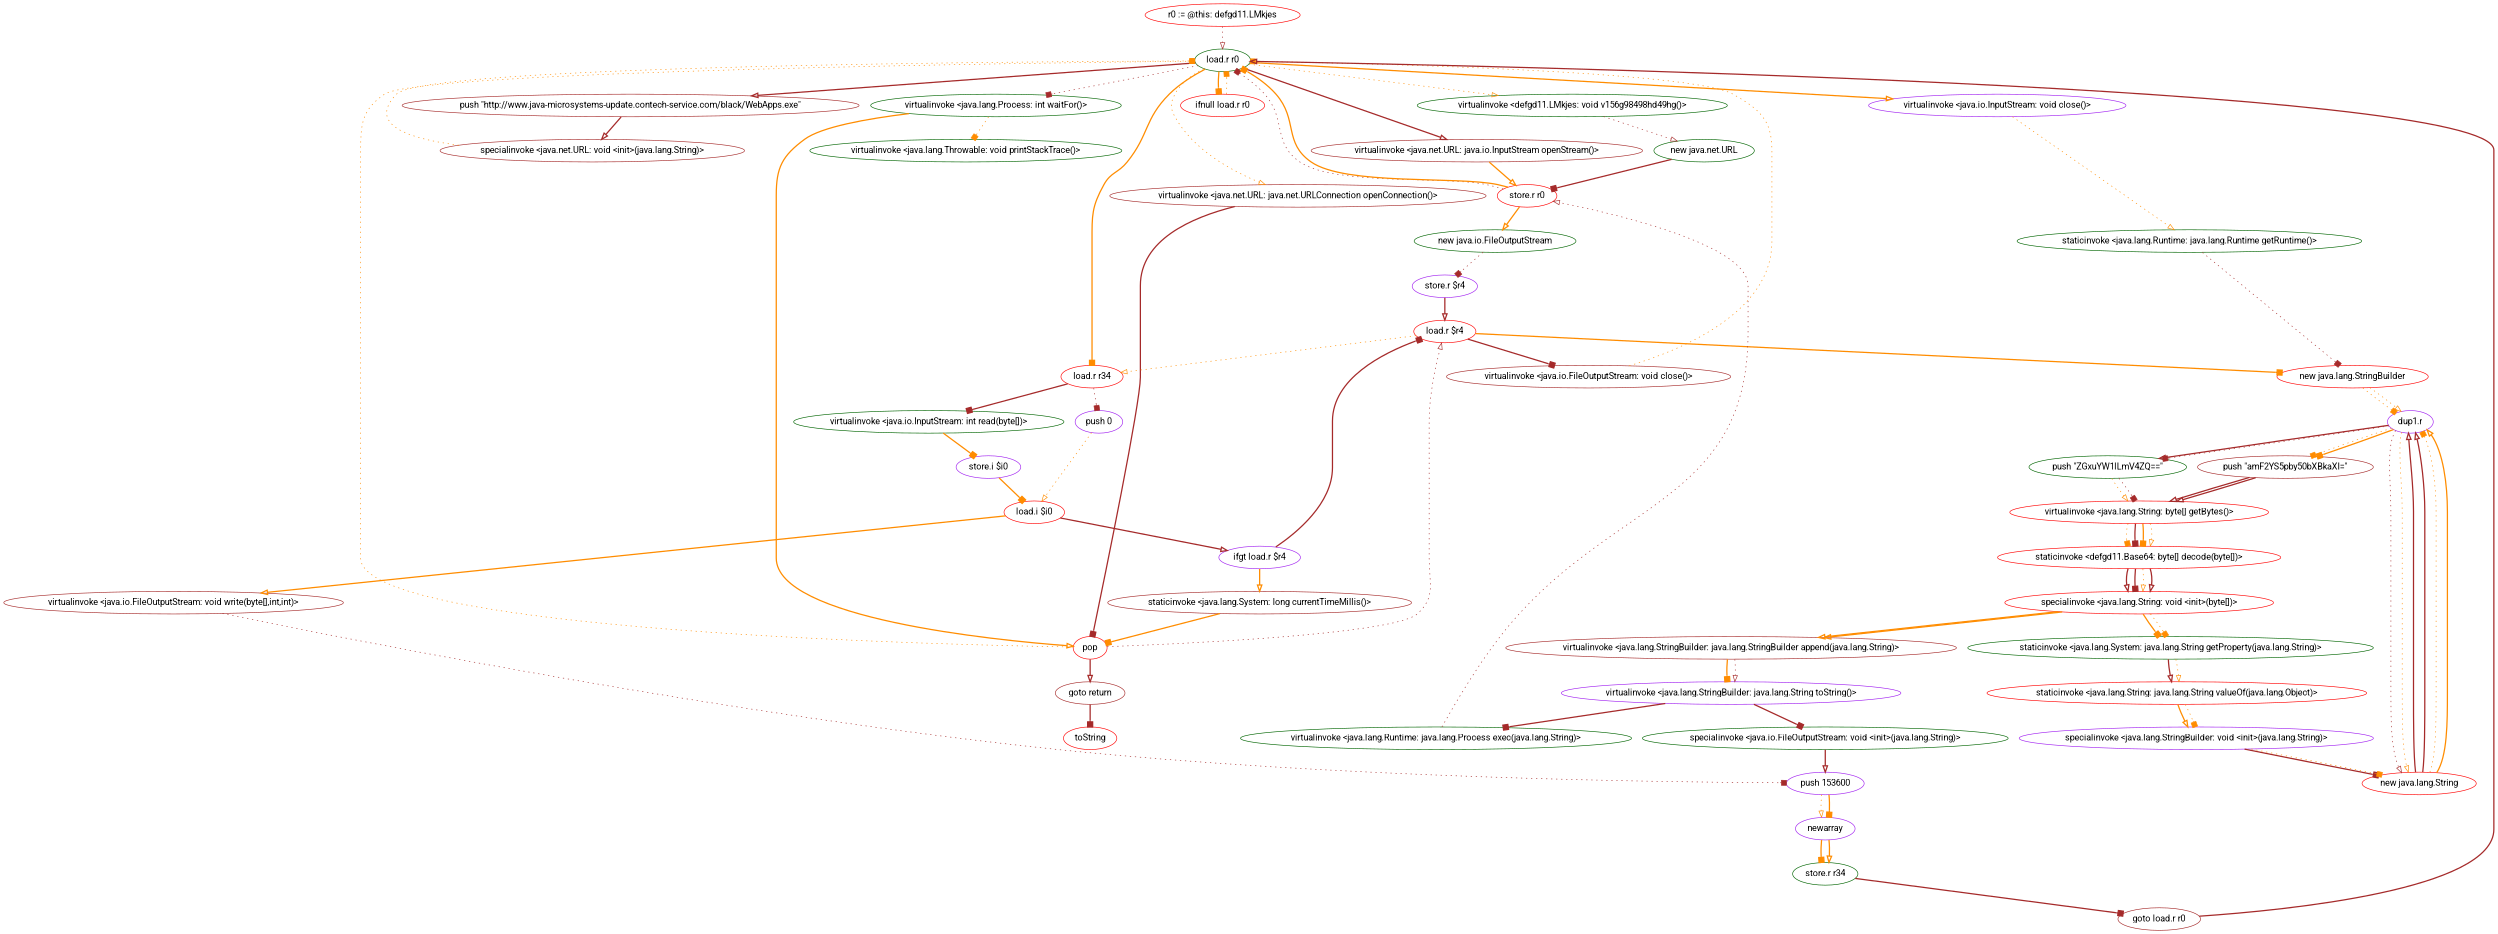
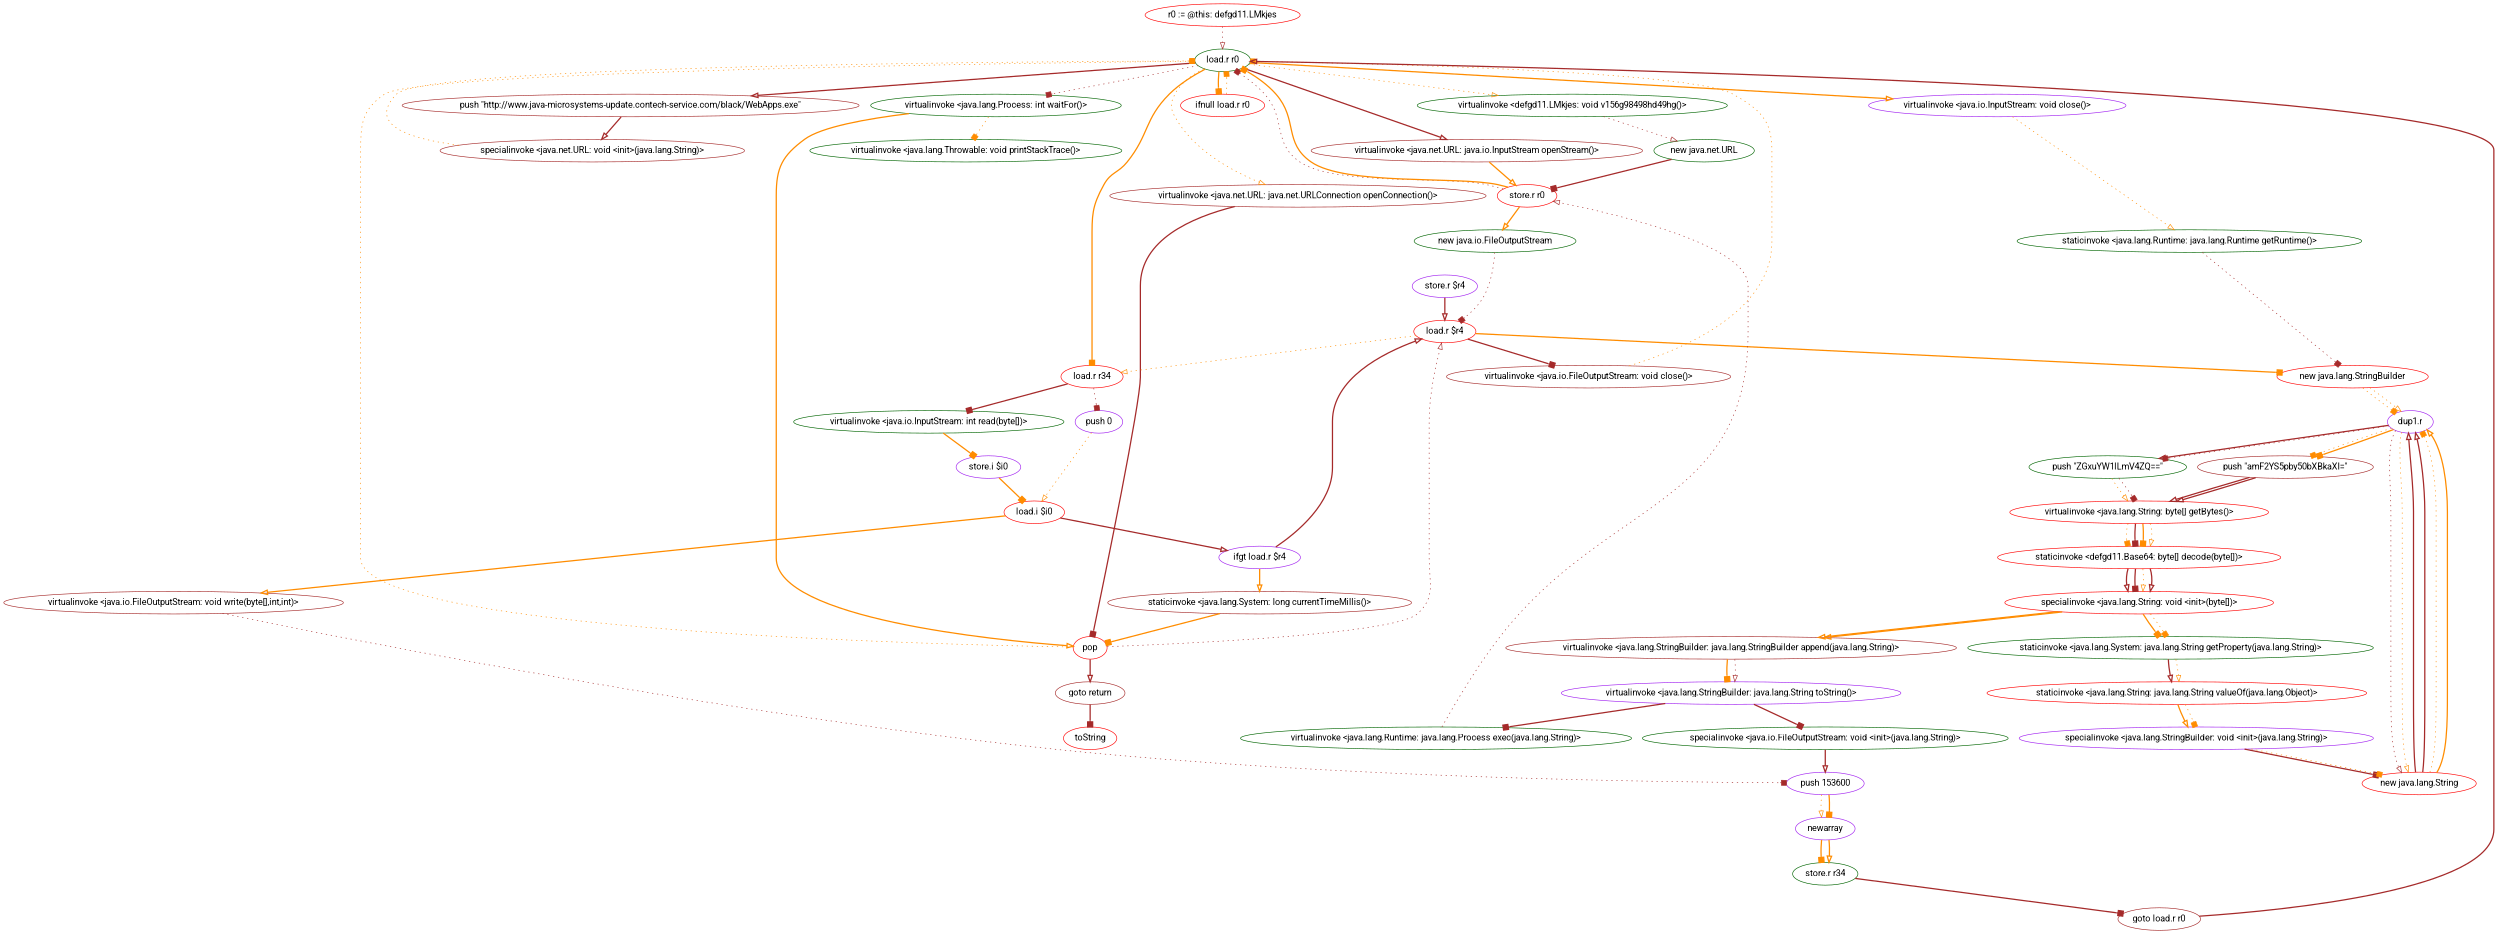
  digraph {
    fontname=Roboto
    node [color=red fontname=Roboto]
    edge [arrowhead=onormal color=darkorange fontname=Roboto style=bold]
    "load.r r0" [color=darkgreen]
    "r0 := @this: defgd11.LMkjes"
    "virtualinvoke <defgd11.LMkjes: void v156g98498hd49hg()>" [color=darkgreen]
    "push \"http://www.java-microsystems-update.contech-service.com/black/WebApps.exe\"" [color=brown]
    "virtualinvoke <java.net.URL: java.net.URLConnection openConnection()>" [color=brown]
    "virtualinvoke <java.net.URL: java.io.InputStream openStream()>" [color=brown]
    "load.r r34"
    "virtualinvoke <java.io.InputStream: void close()>" [color=purple]
    "ifnull load.r r0"
    "virtualinvoke <java.lang.Process: int waitFor()>" [color=darkgreen]
    "new java.net.URL" [color=darkgreen]
    "specialinvoke <java.net.URL: void <init>(java.lang.String)>" [color=brown]
    pop
    "store.r r0"
    "virtualinvoke <java.io.InputStream: int read(byte[])>" [color=darkgreen]
    "push 0" [color=purple]
    "staticinvoke <java.lang.Runtime: java.lang.Runtime getRuntime()>" [color=darkgreen]
    "virtualinvoke <java.lang.Throwable: void printStackTrace()>" [color=darkgreen]
    "new java.io.FileOutputStream" [color=darkgreen]
    "store.r $r4" [color=purple]
    "load.r $r4"
    "goto return" [color=brown]
    "new java.lang.StringBuilder"
    "virtualinvoke <java.io.FileOutputStream: void close()>" [color=brown]
    n25 [label=toString]
    "dup1.r" [color=purple]
    "new java.lang.String"
    "push \"amF2YS5pby50bXBkaXI=\"" [color=brown]
    "push \"ZGxuYW1lLmV4ZQ==\"" [color=darkgreen]
    "virtualinvoke <java.lang.String: byte[] getBytes()>"
    "staticinvoke <defgd11.Base64: byte[] decode(byte[])>"
    "specialinvoke <java.lang.String: void <init>(byte[])>"
    "staticinvoke <java.lang.System: java.lang.String getProperty(java.lang.String)>" [color=darkgreen]
    "virtualinvoke <java.lang.StringBuilder: java.lang.StringBuilder append(java.lang.String)>" [color=brown]
    "staticinvoke <java.lang.String: java.lang.String valueOf(java.lang.Object)>"
    "virtualinvoke <java.lang.StringBuilder: java.lang.String toString()>" [color=purple]
    "specialinvoke <java.lang.StringBuilder: void <init>(java.lang.String)>" [color=purple]
    "specialinvoke <java.io.FileOutputStream: void <init>(java.lang.String)>" [color=darkgreen]
    "virtualinvoke <java.lang.Runtime: java.lang.Process exec(java.lang.String)>" [color=darkgreen]
    "push 153600" [color=purple]
    newarray [color=purple]
    "store.r r34" [color=darkgreen]
    "goto load.r r0" [color=brown]
    "store.i $i0" [color=purple]
    "load.i $i0"
    "ifgt load.r $r4" [color=purple]
    "virtualinvoke <java.io.FileOutputStream: void write(byte[],int,int)>" [color=brown]
    "staticinvoke <java.lang.System: long currentTimeMillis()>" [color=brown]
    "load.r r0" -> "virtualinvoke <defgd11.LMkjes: void v156g98498hd49hg()>" [style=dotted]
    "load.r r0" -> "push \"http://www.java-microsystems-update.contech-service.com/black/WebApps.exe\"" [color=brown]
    "load.r r0" -> "virtualinvoke <java.net.URL: java.net.URLConnection openConnection()>" [style=dotted]
    "load.r r0" -> "virtualinvoke <java.net.URL: java.io.InputStream openStream()>" [color=brown]
    "load.r r0" -> "load.r r34" [arrowhead=box]
    "load.r r0" -> "virtualinvoke <java.io.InputStream: void close()>"
    "load.r r0" -> "ifnull load.r r0" [arrowhead=box]
    "load.r r0" -> "virtualinvoke <java.lang.Process: int waitFor()>" [arrowhead=box color=brown style=dotted]
    "r0 := @this: defgd11.LMkjes" -> "load.r r0" [color=brown style=dotted]
    "virtualinvoke <defgd11.LMkjes: void v156g98498hd49hg()>" -> "new java.net.URL" [color=brown style=dotted]
    "push \"http://www.java-microsystems-update.contech-service.com/black/WebApps.exe\"" -> "specialinvoke <java.net.URL: void <init>(java.lang.String)>" [color=brown]
    "virtualinvoke <java.net.URL: java.net.URLConnection openConnection()>" -> pop [arrowhead=box color=brown]
    "virtualinvoke <java.net.URL: java.io.InputStream openStream()>" -> "store.r r0"
    "load.r r34" -> "virtualinvoke <java.io.InputStream: int read(byte[])>" [arrowhead=box color=brown]
    "load.r r34" -> "push 0" [arrowhead=box color=brown style=dotted]
    "virtualinvoke <java.io.InputStream: void close()>" -> "staticinvoke <java.lang.Runtime: java.lang.Runtime getRuntime()>" [style=dotted]
    "ifnull load.r r0" -> "load.r r0" [arrowhead=box style=dotted]
    "virtualinvoke <java.lang.Process: int waitFor()>" -> pop
    "virtualinvoke <java.lang.Process: int waitFor()>" -> "virtualinvoke <java.lang.Throwable: void printStackTrace()>" [arrowhead=box style=dotted]
    "new java.net.URL" -> "store.r r0" [arrowhead=box color=brown]
    "specialinvoke <java.net.URL: void <init>(java.lang.String)>" -> "load.r r0" [arrowhead=box style=dotted]
    pop -> "load.r r0" [arrowhead=box style=dotted]
    pop -> "load.r $r4" [color=brown style=dotted]
    pop -> "goto return" [color=brown]
    "store.r r0" -> "load.r r0" [arrowhead=box color=brown style=dotted]
    "store.r r0" -> "load.r r0" [arrowhead=box]
    "store.r r0" -> "new java.io.FileOutputStream"
    "virtualinvoke <java.io.InputStream: int read(byte[])>" -> "store.i $i0" [arrowhead=box]
    "push 0" -> "load.i $i0" [style=dotted]
    "staticinvoke <java.lang.Runtime: java.lang.Runtime getRuntime()>" -> "new java.lang.StringBuilder" [arrowhead=box color=brown style=dotted]
-   "new java.io.FileOutputStream" -> "store.r $r4" [arrowhead=box color=brown style=dotted]
+   "new java.io.FileOutputStream" -> "load.r $r4" [arrowhead=box color=brown style=dotted]
    "store.r $r4" -> "load.r $r4" [color=brown]
    "load.r $r4" -> "load.r r34" [style=dotted]
    "load.r $r4" -> "new java.lang.StringBuilder" [arrowhead=box]
    "load.r $r4" -> "virtualinvoke <java.io.FileOutputStream: void close()>" [arrowhead=box color=brown]
    "goto return" -> n25 [arrowhead=box color=brown]
    "new java.lang.StringBuilder" -> "dup1.r" [arrowhead=box style=dotted]
    "new java.lang.StringBuilder" -> "dup1.r" [style=dotted]
    "virtualinvoke <java.io.FileOutputStream: void close()>" -> "load.r r0" [arrowhead=box style=dotted]
    "dup1.r" -> "new java.lang.String" [color=brown style=dotted]
    "dup1.r" -> "new java.lang.String" [style=dotted]
    "dup1.r" -> "push \"amF2YS5pby50bXBkaXI=\"" [arrowhead=box style=dotted]
    "dup1.r" -> "push \"amF2YS5pby50bXBkaXI=\"" [arrowhead=box]
    "dup1.r" -> "push \"ZGxuYW1lLmV4ZQ==\"" [color=brown]
    "dup1.r" -> "push \"ZGxuYW1lLmV4ZQ==\"" [arrowhead=box color=brown style=dotted]
    "new java.lang.String" -> "dup1.r" [color=brown]
    "new java.lang.String" -> "dup1.r" [color=brown]
    "new java.lang.String" -> "dup1.r" [arrowhead=box style=dotted]
    "new java.lang.String" -> "dup1.r"
    "push \"amF2YS5pby50bXBkaXI=\"" -> "virtualinvoke <java.lang.String: byte[] getBytes()>" [color=brown]
    "push \"amF2YS5pby50bXBkaXI=\"" -> "virtualinvoke <java.lang.String: byte[] getBytes()>" [color=brown]
    "push \"ZGxuYW1lLmV4ZQ==\"" -> "virtualinvoke <java.lang.String: byte[] getBytes()>" [style=dotted]
    "push \"ZGxuYW1lLmV4ZQ==\"" -> "virtualinvoke <java.lang.String: byte[] getBytes()>" [arrowhead=box color=brown style=dotted]
    "virtualinvoke <java.lang.String: byte[] getBytes()>" -> "staticinvoke <defgd11.Base64: byte[] decode(byte[])>" [arrowhead=box style=dotted]
    "virtualinvoke <java.lang.String: byte[] getBytes()>" -> "staticinvoke <defgd11.Base64: byte[] decode(byte[])>" [arrowhead=box color=brown]
    "virtualinvoke <java.lang.String: byte[] getBytes()>" -> "staticinvoke <defgd11.Base64: byte[] decode(byte[])>" [arrowhead=box]
    "virtualinvoke <java.lang.String: byte[] getBytes()>" -> "staticinvoke <defgd11.Base64: byte[] decode(byte[])>" [style=dotted]
    "staticinvoke <defgd11.Base64: byte[] decode(byte[])>" -> "specialinvoke <java.lang.String: void <init>(byte[])>" [color=brown]
    "staticinvoke <defgd11.Base64: byte[] decode(byte[])>" -> "specialinvoke <java.lang.String: void <init>(byte[])>" [arrowhead=box color=brown]
    "staticinvoke <defgd11.Base64: byte[] decode(byte[])>" -> "specialinvoke <java.lang.String: void <init>(byte[])>" [style=dotted]
    "staticinvoke <defgd11.Base64: byte[] decode(byte[])>" -> "specialinvoke <java.lang.String: void <init>(byte[])>" [color=brown]
    "specialinvoke <java.lang.String: void <init>(byte[])>" -> "staticinvoke <java.lang.System: java.lang.String getProperty(java.lang.String)>" [arrowhead=box]
    "specialinvoke <java.lang.String: void <init>(byte[])>" -> "staticinvoke <java.lang.System: java.lang.String getProperty(java.lang.String)>" [arrowhead=box style=dotted]
    "specialinvoke <java.lang.String: void <init>(byte[])>" -> "virtualinvoke <java.lang.StringBuilder: java.lang.StringBuilder append(java.lang.String)>"
    "specialinvoke <java.lang.String: void <init>(byte[])>" -> "virtualinvoke <java.lang.StringBuilder: java.lang.StringBuilder append(java.lang.String)>"
    "staticinvoke <java.lang.System: java.lang.String getProperty(java.lang.String)>" -> "staticinvoke <java.lang.String: java.lang.String valueOf(java.lang.Object)>" [color=brown]
    "staticinvoke <java.lang.System: java.lang.String getProperty(java.lang.String)>" -> "staticinvoke <java.lang.String: java.lang.String valueOf(java.lang.Object)>" [style=dotted]
    "virtualinvoke <java.lang.StringBuilder: java.lang.StringBuilder append(java.lang.String)>" -> "virtualinvoke <java.lang.StringBuilder: java.lang.String toString()>" [arrowhead=box]
    "virtualinvoke <java.lang.StringBuilder: java.lang.StringBuilder append(java.lang.String)>" -> "virtualinvoke <java.lang.StringBuilder: java.lang.String toString()>" [color=brown style=dotted]
    "staticinvoke <java.lang.String: java.lang.String valueOf(java.lang.Object)>" -> "specialinvoke <java.lang.StringBuilder: void <init>(java.lang.String)>"
    "staticinvoke <java.lang.String: java.lang.String valueOf(java.lang.Object)>" -> "specialinvoke <java.lang.StringBuilder: void <init>(java.lang.String)>" [arrowhead=box style=dotted]
    "virtualinvoke <java.lang.StringBuilder: java.lang.String toString()>" -> "specialinvoke <java.io.FileOutputStream: void <init>(java.lang.String)>" [arrowhead=box color=brown]
    "virtualinvoke <java.lang.StringBuilder: java.lang.String toString()>" -> "virtualinvoke <java.lang.Runtime: java.lang.Process exec(java.lang.String)>" [arrowhead=box color=brown]
    "specialinvoke <java.lang.StringBuilder: void <init>(java.lang.String)>" -> "new java.lang.String" [arrowhead=box color=brown]
    "specialinvoke <java.lang.StringBuilder: void <init>(java.lang.String)>" -> "new java.lang.String" [arrowhead=box style=dotted]
    "specialinvoke <java.io.FileOutputStream: void <init>(java.lang.String)>" -> "push 153600" [color=brown]
    "virtualinvoke <java.lang.Runtime: java.lang.Process exec(java.lang.String)>" -> "store.r r0" [color=brown style=dotted]
    "push 153600" -> newarray [style=dotted]
    "push 153600" -> newarray [arrowhead=box]
    newarray -> "store.r r34" [arrowhead=box]
    newarray -> "store.r r34"
    "store.r r34" -> "goto load.r r0" [arrowhead=box color=brown]
    "goto load.r r0" -> "load.r r0" [color=brown]
    "store.i $i0" -> "load.i $i0" [arrowhead=box]
    "load.i $i0" -> "ifgt load.r $r4" [color=brown]
    "load.i $i0" -> "virtualinvoke <java.io.FileOutputStream: void write(byte[],int,int)>"
-   "ifgt load.r $r4" -> "load.r $r4" [arrowhead=box color=brown]
+   "ifgt load.r $r4" -> "load.r $r4" [color=brown]
    "ifgt load.r $r4" -> "staticinvoke <java.lang.System: long currentTimeMillis()>"
    "virtualinvoke <java.io.FileOutputStream: void write(byte[],int,int)>" -> "push 153600" [arrowhead=box color=brown style=dotted]
    "staticinvoke <java.lang.System: long currentTimeMillis()>" -> pop [arrowhead=box]
  }
